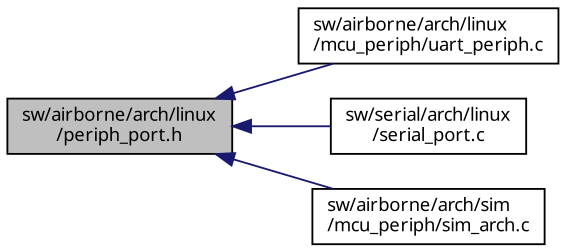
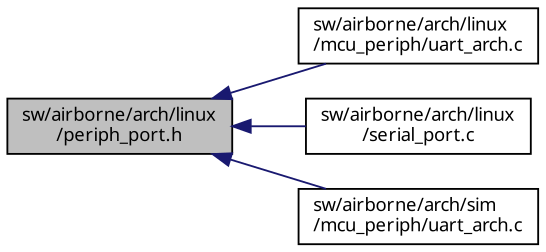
  digraph {
    fontname="Noto Sans"
    rankdir=LR
    node [color=black fillcolor=white fontname="Noto Sans" fontsize=10 shape=record style=filled]
    edge [color=midnightblue dir=back fontname="Noto Sans" fontsize=10 labelfontname=FreeSans labelfontsize=10 style=solid]
    n1 [fillcolor=grey75 fontcolor=black height=0.2 label="sw/airborne/arch/linux\l/periph_port.h" width=0.4]
-   n2 [height=0.2 label="sw/airborne/arch/linux\l/mcu_periph/uart_periph.c" width=0.4]
-   n3 [height=0.2 label="sw/serial/arch/linux\l/serial_port.c" width=0.4]
-   n4 [height=0.2 label="sw/airborne/arch/sim\l/mcu_periph/sim_arch.c" width=0.4]
+   n2 [height=0.2 label="sw/airborne/arch/linux\l/mcu_periph/uart_arch.c" width=0.4]
+   n3 [height=0.2 label="sw/airborne/arch/linux\l/serial_port.c" width=0.4]
+   n4 [height=0.2 label="sw/airborne/arch/sim\l/mcu_periph/uart_arch.c" width=0.4]
    n1 -> n2
    n1 -> n3
    n1 -> n4
  }
